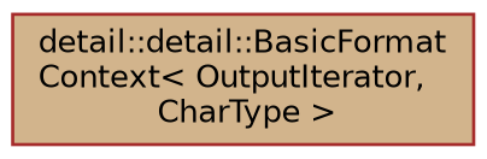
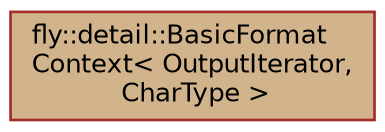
  digraph {
    rankdir=LR
-   n1 [color=brown fillcolor=tan fontname=Helvetica fontsize=10 height=0.2 label="detail::detail::BasicFormat\lContext\< OutputIterator,\l CharType \>" shape=record style=filled width=0.4]
+   n1 [color=brown fillcolor=tan fontname=Helvetica fontsize=10 height=0.2 label="fly::detail::BasicFormat\lContext\< OutputIterator,\l CharType \>" shape=record style=filled width=0.4]
  }
